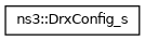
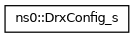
  digraph {
    rankdir=LR
-   n1 [color=black fillcolor=white fontname=Helvetica fontsize=10 height=0.2 label="ns3::DrxConfig_s" shape=record style=filled width=0.4]
+   n1 [color=black fillcolor=white fontname=Helvetica fontsize=10 height=0.2 label="ns0::DrxConfig_s" shape=record style=filled width=0.4]
  }
